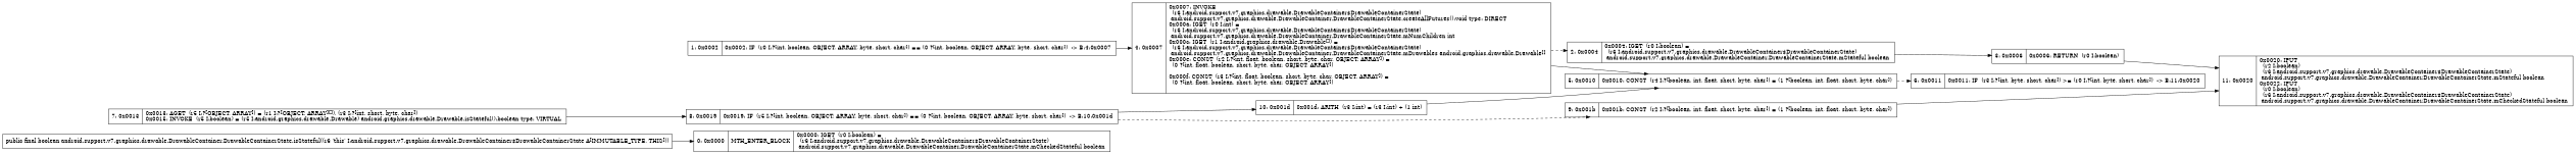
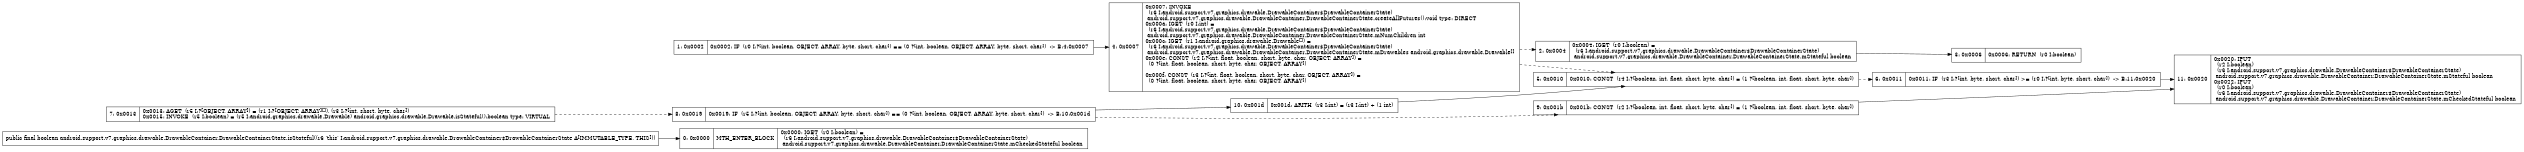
  digraph {
    rankdir=LR
    node [shape=record]
    n1 [label="{0\:\ 0x0000|MTH_ENTER_BLOCK\l|0x0000: IGET  (r0 I:boolean) = \l  (r6 I:android.support.v7.graphics.drawable.DrawableContainer$DrawableContainerState)\l android.support.v7.graphics.drawable.DrawableContainer.DrawableContainerState.mCheckedStateful boolean \l}"]
    n2 [label="{1\:\ 0x0002|0x0002: IF  (r0 I:?[int, boolean, OBJECT, ARRAY, byte, short, char]) == (0 ?[int, boolean, OBJECT, ARRAY, byte, short, char])  \-\> B:4:0x0007 \l}"]
    n3 [label="{4\:\ 0x0007|0x0007: INVOKE  \l  (r6 I:android.support.v7.graphics.drawable.DrawableContainer$DrawableContainerState)\l android.support.v7.graphics.drawable.DrawableContainer.DrawableContainerState.createAllFutures():void type: DIRECT \l0x000a: IGET  (r0 I:int) = \l  (r6 I:android.support.v7.graphics.drawable.DrawableContainer$DrawableContainerState)\l android.support.v7.graphics.drawable.DrawableContainer.DrawableContainerState.mNumChildren int \l0x000c: IGET  (r1 I:android.graphics.drawable.Drawable[]) = \l  (r6 I:android.support.v7.graphics.drawable.DrawableContainer$DrawableContainerState)\l android.support.v7.graphics.drawable.DrawableContainer.DrawableContainerState.mDrawables android.graphics.drawable.Drawable[] \l0x000e: CONST  (r2 I:?[int, float, boolean, short, byte, char, OBJECT, ARRAY]) = \l  (0 ?[int, float, boolean, short, byte, char, OBJECT, ARRAY])\l \l0x000f: CONST  (r3 I:?[int, float, boolean, short, byte, char, OBJECT, ARRAY]) = \l  (0 ?[int, float, boolean, short, byte, char, OBJECT, ARRAY])\l \l}"]
    n4 [label="{2\:\ 0x0004|0x0004: IGET  (r0 I:boolean) = \l  (r6 I:android.support.v7.graphics.drawable.DrawableContainer$DrawableContainerState)\l android.support.v7.graphics.drawable.DrawableContainer.DrawableContainerState.mStateful boolean \l}"]
    n5 [label="{3\:\ 0x0006|0x0006: RETURN  (r0 I:boolean) \l}"]
    n6 [label="{5\:\ 0x0010|0x0010: CONST  (r4 I:?[boolean, int, float, short, byte, char]) = (1 ?[boolean, int, float, short, byte, char]) \l}"]
    n7 [label="{6\:\ 0x0011|0x0011: IF  (r3 I:?[int, byte, short, char]) \>= (r0 I:?[int, byte, short, char])  \-\> B:11:0x0020 \l}"]
    n8 [label="{11\:\ 0x0020|0x0020: IPUT  \l  (r2 I:boolean)\l  (r6 I:android.support.v7.graphics.drawable.DrawableContainer$DrawableContainerState)\l android.support.v7.graphics.drawable.DrawableContainer.DrawableContainerState.mStateful boolean \l0x0022: IPUT  \l  (r0 I:boolean)\l  (r6 I:android.support.v7.graphics.drawable.DrawableContainer$DrawableContainerState)\l android.support.v7.graphics.drawable.DrawableContainer.DrawableContainerState.mCheckedStateful boolean \l}"]
    n9 [label="{7\:\ 0x0013|0x0013: AGET  (r5 I:?[OBJECT, ARRAY]) = (r1 I:?[OBJECT, ARRAY][]), (r3 I:?[int, short, byte, char]) \l0x0015: INVOKE  (r5 I:boolean) = (r5 I:android.graphics.drawable.Drawable) android.graphics.drawable.Drawable.isStateful():boolean type: VIRTUAL \l}"]
    n10 [label="{8\:\ 0x0019|0x0019: IF  (r5 I:?[int, boolean, OBJECT, ARRAY, byte, short, char]) == (0 ?[int, boolean, OBJECT, ARRAY, byte, short, char])  \-\> B:10:0x001d \l}"]
    n11 [label="{9\:\ 0x001b|0x001b: CONST  (r2 I:?[boolean, int, float, short, byte, char]) = (1 ?[boolean, int, float, short, byte, char]) \l}"]
    n12 [label="{10\:\ 0x001d|0x001d: ARITH  (r3 I:int) = (r3 I:int) + (1 int) \l}"]
    n13 [label="{public final boolean android.support.v7.graphics.drawable.DrawableContainer.DrawableContainerState.isStateful((r6 'this' I:android.support.v7.graphics.drawable.DrawableContainer$DrawableContainerState A[IMMUTABLE_TYPE, THIS])) }"]
    n2 -> n3
    n3 -> n4 [style=dashed]
-   n3 -> n6
+   n3 -> n6 [style=dashed]
    n4 -> n5
    n6 -> n7 [style=dashed]
-   n5 -> n8
-   n9 -> n10
+   n7 -> n8
+   n9 -> n10 [style=dashed]
    n10 -> n11 [style=dashed]
    n10 -> n12
    n11 -> n8
    n12 -> n6
    n13 -> n1
  }
